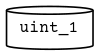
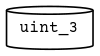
  digraph {
    rankdir=LR
    fontname="Courier Prime"
-   n1 [color=black fillcolor=white fontname="Courier Prime" fontsize=10 height=0.2 label=uint_1 shape=cylinder style=filled width=0.4]
+   n1 [color=black fillcolor=white fontname="Courier Prime" fontsize=10 height=0.2 label=uint_3 shape=cylinder style=filled width=0.4]
  }
